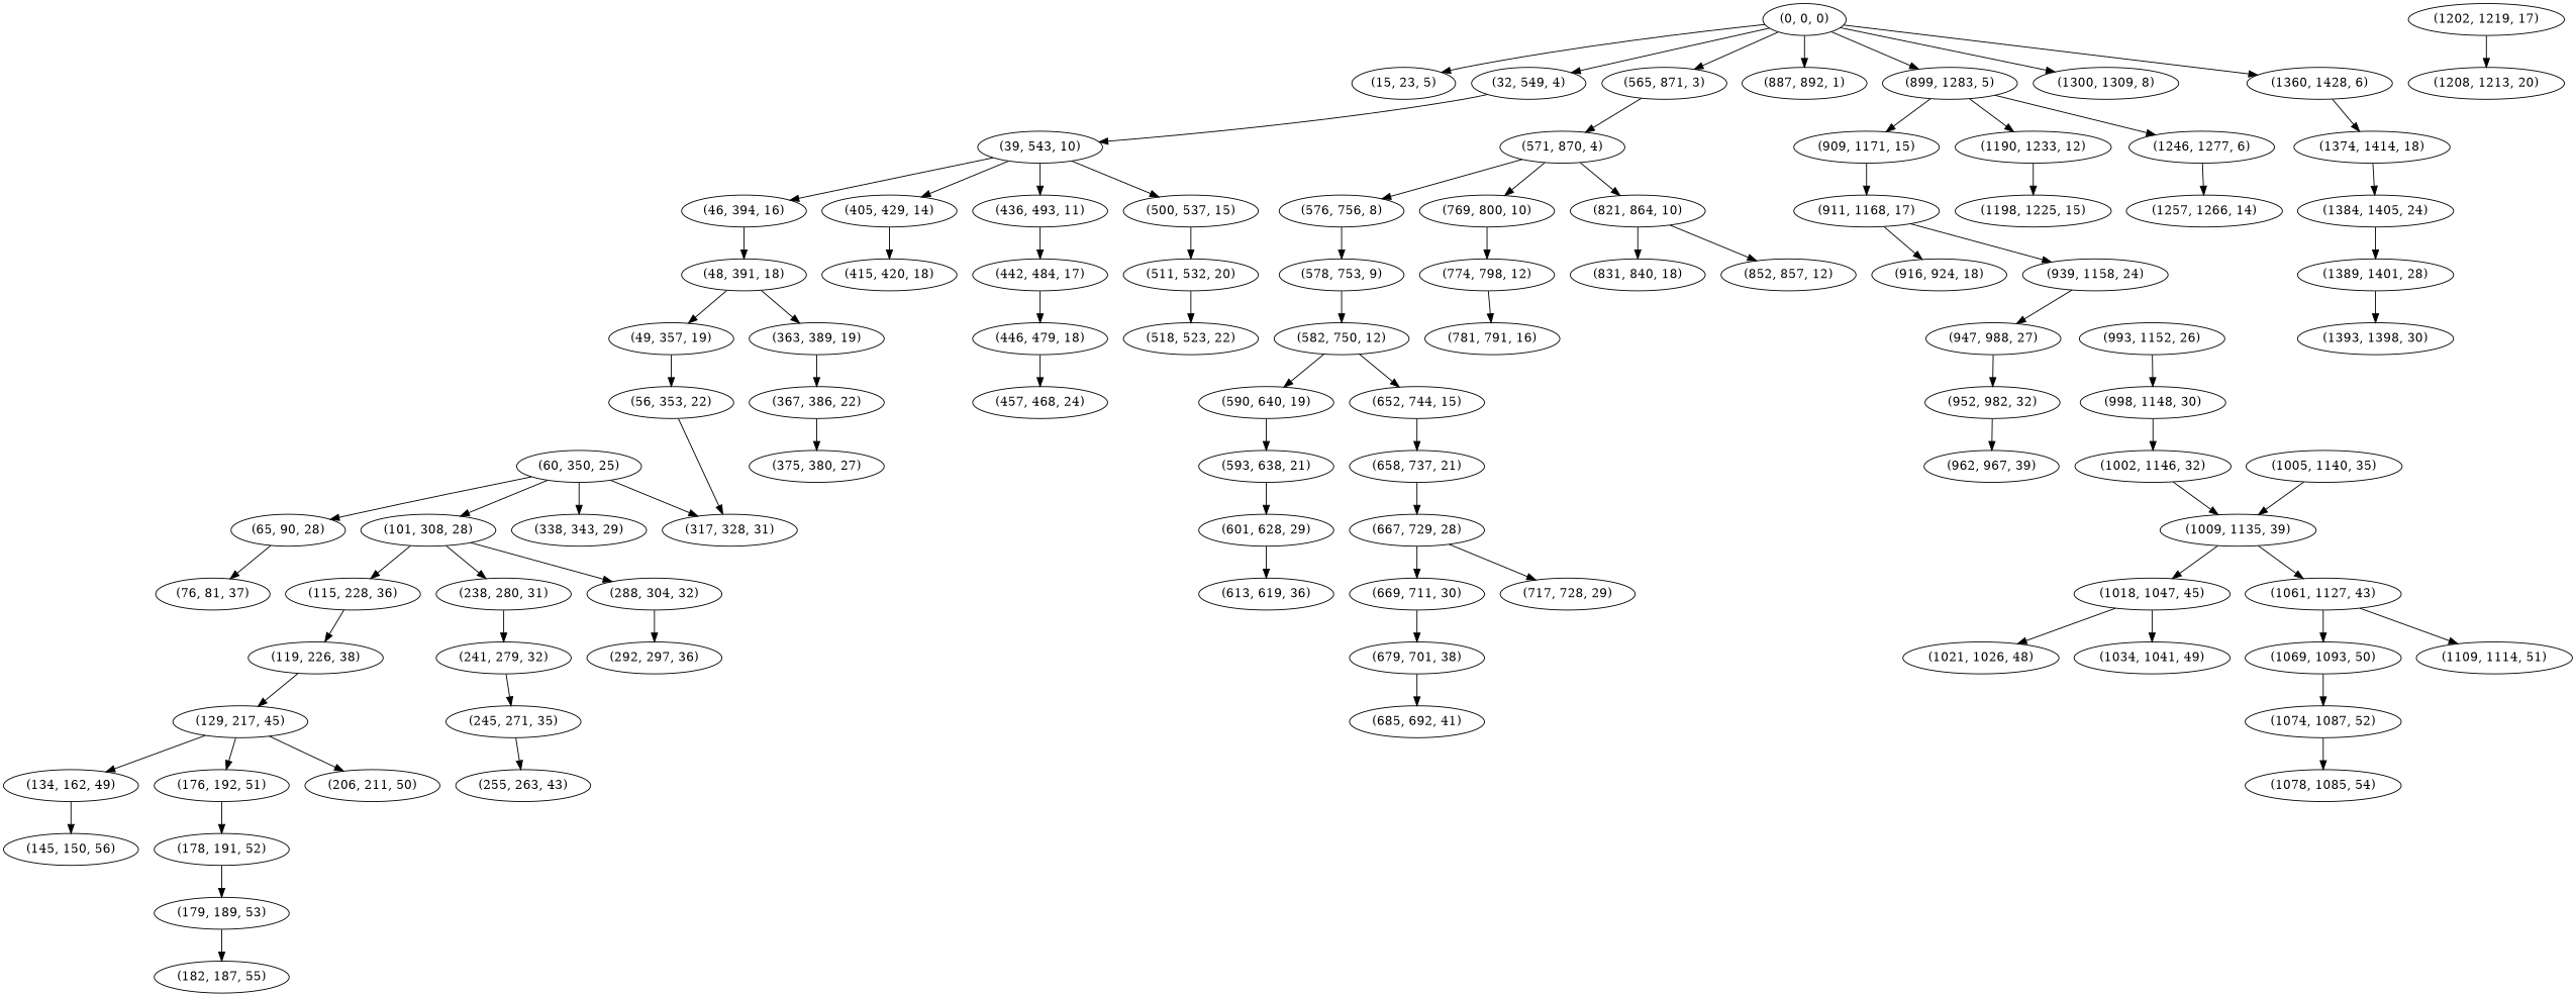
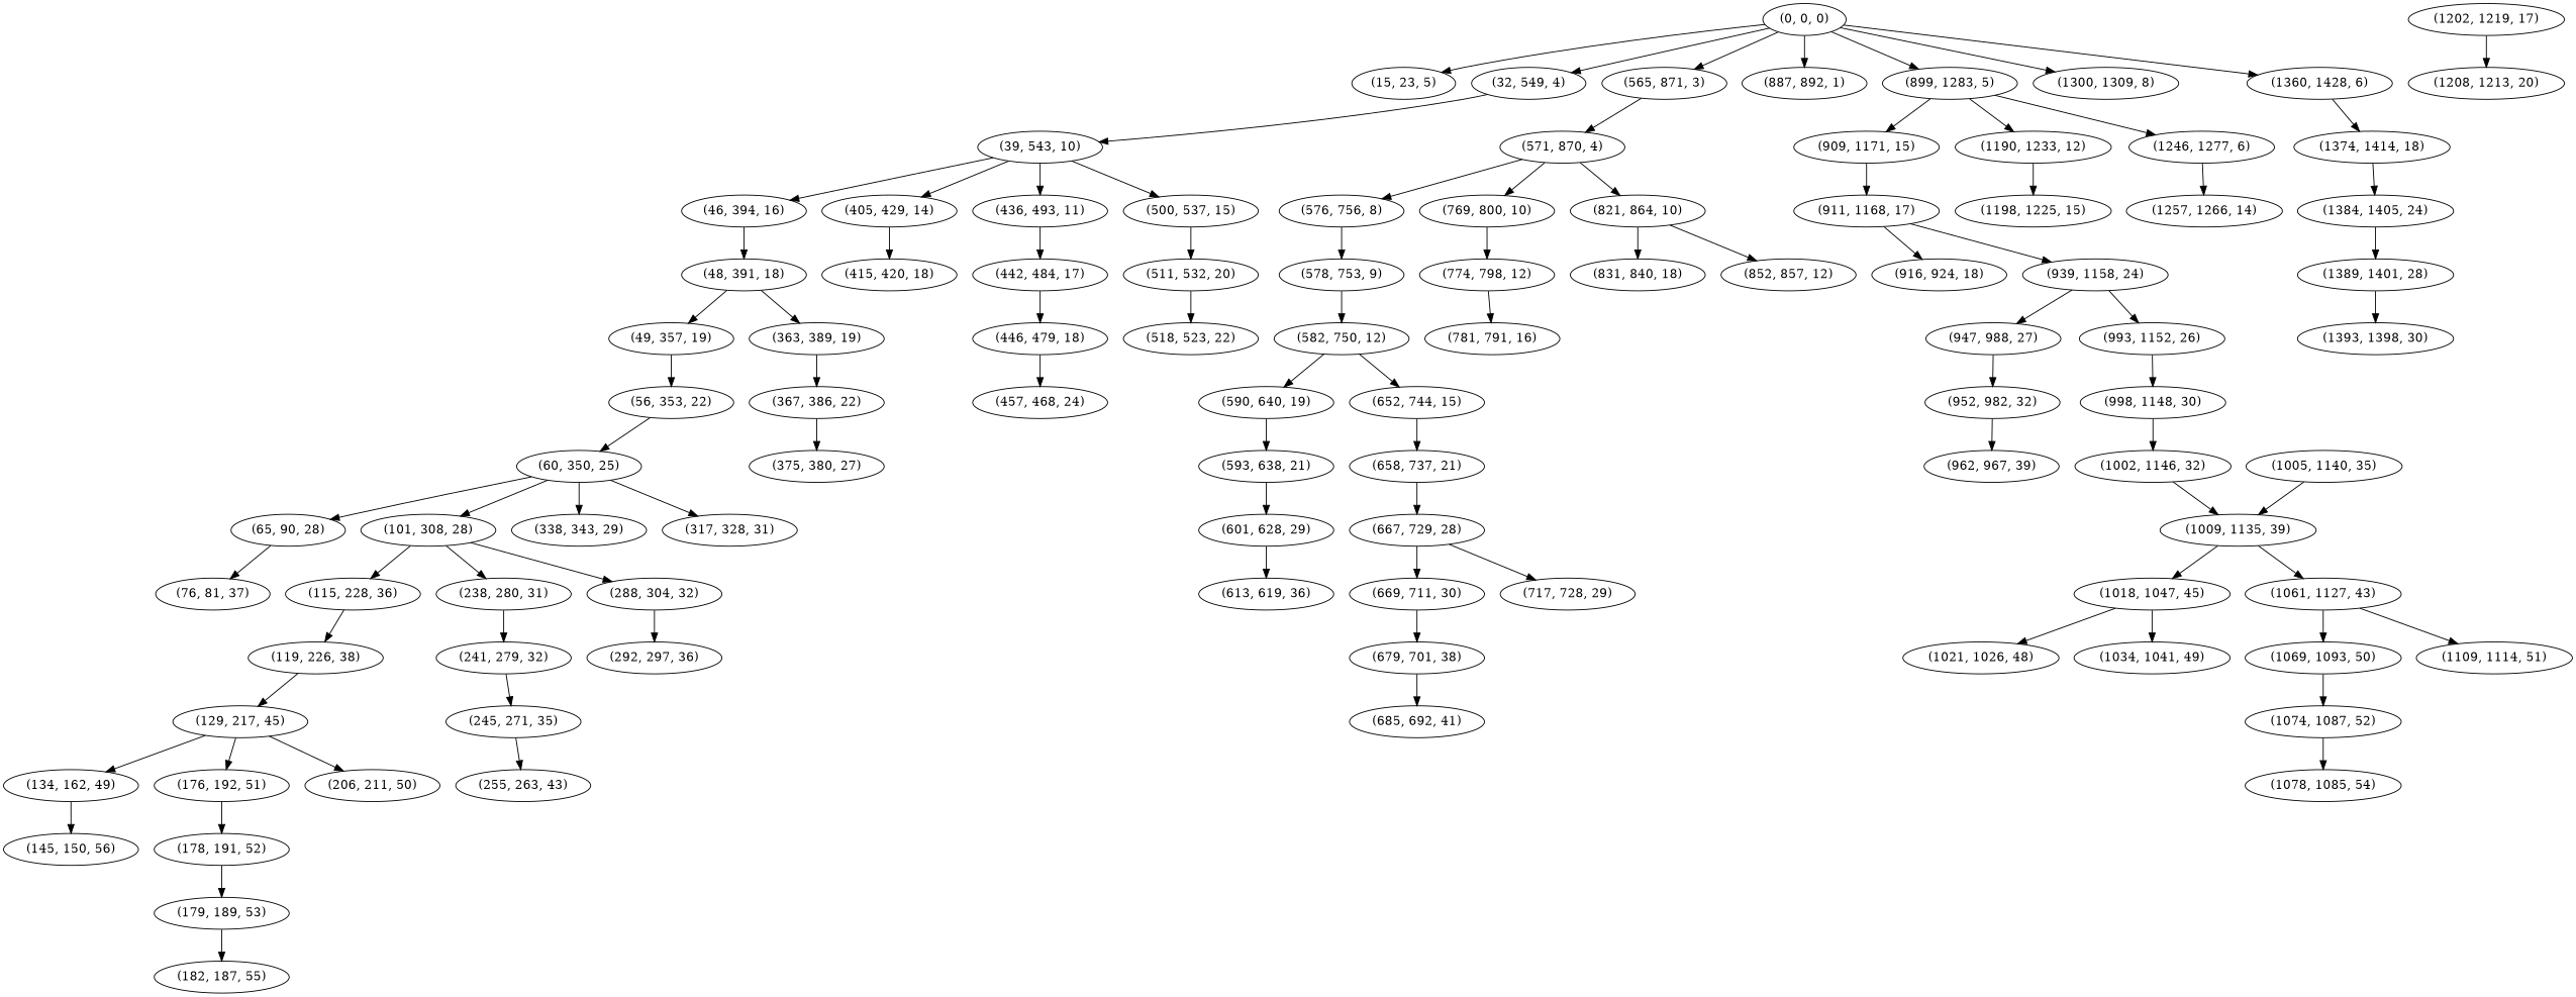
  digraph {
    "(0, 0, 0)"
    "(15, 23, 5)"
    "(32, 549, 4)"
    "(565, 871, 3)"
    "(887, 892, 1)"
    "(899, 1283, 5)"
    "(1300, 1309, 8)"
    "(1360, 1428, 6)"
    "(39, 543, 10)"
    "(571, 870, 4)"
    "(909, 1171, 15)"
    "(1190, 1233, 12)"
    "(1246, 1277, 6)"
    "(1374, 1414, 18)"
    "(46, 394, 16)"
    "(405, 429, 14)"
    "(436, 493, 11)"
    "(500, 537, 15)"
    "(48, 391, 18)"
    "(415, 420, 18)"
    "(442, 484, 17)"
    "(511, 532, 20)"
    "(49, 357, 19)"
    "(363, 389, 19)"
    "(56, 353, 22)"
    "(367, 386, 22)"
    "(60, 350, 25)"
    "(65, 90, 28)"
    "(101, 308, 28)"
    "(317, 328, 31)"
    "(338, 343, 29)"
    "(76, 81, 37)"
    "(115, 228, 36)"
    "(238, 280, 31)"
    "(288, 304, 32)"
    "(119, 226, 38)"
    "(241, 279, 32)"
    "(292, 297, 36)"
    "(129, 217, 45)"
    "(134, 162, 49)"
    "(176, 192, 51)"
    "(206, 211, 50)"
    "(145, 150, 56)"
    "(178, 191, 52)"
    "(179, 189, 53)"
    "(182, 187, 55)"
    "(245, 271, 35)"
    "(255, 263, 43)"
    "(375, 380, 27)"
    "(446, 479, 18)"
    "(457, 468, 24)"
    "(518, 523, 22)"
    "(576, 756, 8)"
    "(769, 800, 10)"
    "(821, 864, 10)"
    "(578, 753, 9)"
    "(774, 798, 12)"
    "(831, 840, 18)"
    "(852, 857, 12)"
    "(582, 750, 12)"
    "(590, 640, 19)"
    "(652, 744, 15)"
    "(593, 638, 21)"
    "(658, 737, 21)"
    "(601, 628, 29)"
    "(613, 619, 36)"
    "(667, 729, 28)"
    "(669, 711, 30)"
    "(717, 728, 29)"
    "(679, 701, 38)"
    "(685, 692, 41)"
    "(781, 791, 16)"
    "(911, 1168, 17)"
    "(1198, 1225, 15)"
    "(1257, 1266, 14)"
    "(916, 924, 18)"
    "(939, 1158, 24)"
    "(947, 988, 27)"
    "(993, 1152, 26)"
    "(952, 982, 32)"
    "(998, 1148, 30)"
    "(962, 967, 39)"
    "(1002, 1146, 32)"
    "(1009, 1135, 39)"
    "(1005, 1140, 35)"
    "(1018, 1047, 45)"
    "(1061, 1127, 43)"
    "(1021, 1026, 48)"
    "(1034, 1041, 49)"
    "(1069, 1093, 50)"
    "(1109, 1114, 51)"
    "(1074, 1087, 52)"
    "(1078, 1085, 54)"
    "(1202, 1219, 17)"
    "(1208, 1213, 20)"
    "(1384, 1405, 24)"
    "(1389, 1401, 28)"
    "(1393, 1398, 30)"
    "(0, 0, 0)" -> "(15, 23, 5)"
    "(0, 0, 0)" -> "(32, 549, 4)"
    "(0, 0, 0)" -> "(565, 871, 3)"
    "(0, 0, 0)" -> "(887, 892, 1)"
    "(0, 0, 0)" -> "(899, 1283, 5)"
    "(0, 0, 0)" -> "(1300, 1309, 8)"
    "(0, 0, 0)" -> "(1360, 1428, 6)"
    "(32, 549, 4)" -> "(39, 543, 10)"
    "(565, 871, 3)" -> "(571, 870, 4)"
    "(899, 1283, 5)" -> "(909, 1171, 15)"
    "(899, 1283, 5)" -> "(1190, 1233, 12)"
    "(899, 1283, 5)" -> "(1246, 1277, 6)"
    "(1360, 1428, 6)" -> "(1374, 1414, 18)"
    "(39, 543, 10)" -> "(46, 394, 16)"
    "(39, 543, 10)" -> "(405, 429, 14)"
    "(39, 543, 10)" -> "(436, 493, 11)"
    "(39, 543, 10)" -> "(500, 537, 15)"
    "(571, 870, 4)" -> "(576, 756, 8)"
    "(571, 870, 4)" -> "(769, 800, 10)"
    "(571, 870, 4)" -> "(821, 864, 10)"
    "(909, 1171, 15)" -> "(911, 1168, 17)"
    "(1190, 1233, 12)" -> "(1198, 1225, 15)"
    "(1246, 1277, 6)" -> "(1257, 1266, 14)"
    "(1374, 1414, 18)" -> "(1384, 1405, 24)"
    "(46, 394, 16)" -> "(48, 391, 18)"
    "(405, 429, 14)" -> "(415, 420, 18)"
    "(436, 493, 11)" -> "(442, 484, 17)"
    "(500, 537, 15)" -> "(511, 532, 20)"
    "(48, 391, 18)" -> "(49, 357, 19)"
    "(48, 391, 18)" -> "(363, 389, 19)"
    "(442, 484, 17)" -> "(446, 479, 18)"
    "(511, 532, 20)" -> "(518, 523, 22)"
    "(49, 357, 19)" -> "(56, 353, 22)"
    "(363, 389, 19)" -> "(367, 386, 22)"
-   "(56, 353, 22)" -> "(317, 328, 31)"
+   "(56, 353, 22)" -> "(60, 350, 25)"
    "(367, 386, 22)" -> "(375, 380, 27)"
    "(60, 350, 25)" -> "(65, 90, 28)"
    "(60, 350, 25)" -> "(101, 308, 28)"
    "(60, 350, 25)" -> "(317, 328, 31)"
    "(60, 350, 25)" -> "(338, 343, 29)"
    "(65, 90, 28)" -> "(76, 81, 37)"
    "(101, 308, 28)" -> "(115, 228, 36)"
    "(101, 308, 28)" -> "(238, 280, 31)"
    "(101, 308, 28)" -> "(288, 304, 32)"
    "(115, 228, 36)" -> "(119, 226, 38)"
    "(238, 280, 31)" -> "(241, 279, 32)"
    "(288, 304, 32)" -> "(292, 297, 36)"
    "(119, 226, 38)" -> "(129, 217, 45)"
    "(241, 279, 32)" -> "(245, 271, 35)"
    "(129, 217, 45)" -> "(134, 162, 49)"
    "(129, 217, 45)" -> "(176, 192, 51)"
    "(129, 217, 45)" -> "(206, 211, 50)"
    "(134, 162, 49)" -> "(145, 150, 56)"
    "(176, 192, 51)" -> "(178, 191, 52)"
    "(178, 191, 52)" -> "(179, 189, 53)"
    "(179, 189, 53)" -> "(182, 187, 55)"
    "(245, 271, 35)" -> "(255, 263, 43)"
    "(446, 479, 18)" -> "(457, 468, 24)"
    "(576, 756, 8)" -> "(578, 753, 9)"
    "(769, 800, 10)" -> "(774, 798, 12)"
    "(821, 864, 10)" -> "(831, 840, 18)"
    "(821, 864, 10)" -> "(852, 857, 12)"
    "(578, 753, 9)" -> "(582, 750, 12)"
    "(774, 798, 12)" -> "(781, 791, 16)"
    "(582, 750, 12)" -> "(590, 640, 19)"
    "(582, 750, 12)" -> "(652, 744, 15)"
    "(590, 640, 19)" -> "(593, 638, 21)"
    "(652, 744, 15)" -> "(658, 737, 21)"
    "(593, 638, 21)" -> "(601, 628, 29)"
    "(658, 737, 21)" -> "(667, 729, 28)"
    "(601, 628, 29)" -> "(613, 619, 36)"
    "(667, 729, 28)" -> "(669, 711, 30)"
    "(667, 729, 28)" -> "(717, 728, 29)"
    "(669, 711, 30)" -> "(679, 701, 38)"
    "(679, 701, 38)" -> "(685, 692, 41)"
    "(911, 1168, 17)" -> "(916, 924, 18)"
    "(911, 1168, 17)" -> "(939, 1158, 24)"
    "(939, 1158, 24)" -> "(947, 988, 27)"
+   "(939, 1158, 24)" -> "(993, 1152, 26)"
    "(947, 988, 27)" -> "(952, 982, 32)"
    "(993, 1152, 26)" -> "(998, 1148, 30)"
    "(952, 982, 32)" -> "(962, 967, 39)"
    "(998, 1148, 30)" -> "(1002, 1146, 32)"
    "(1002, 1146, 32)" -> "(1009, 1135, 39)"
    "(1009, 1135, 39)" -> "(1018, 1047, 45)"
    "(1009, 1135, 39)" -> "(1061, 1127, 43)"
    "(1005, 1140, 35)" -> "(1009, 1135, 39)"
    "(1018, 1047, 45)" -> "(1021, 1026, 48)"
    "(1018, 1047, 45)" -> "(1034, 1041, 49)"
    "(1061, 1127, 43)" -> "(1069, 1093, 50)"
    "(1061, 1127, 43)" -> "(1109, 1114, 51)"
    "(1069, 1093, 50)" -> "(1074, 1087, 52)"
    "(1074, 1087, 52)" -> "(1078, 1085, 54)"
    "(1202, 1219, 17)" -> "(1208, 1213, 20)"
    "(1384, 1405, 24)" -> "(1389, 1401, 28)"
    "(1389, 1401, 28)" -> "(1393, 1398, 30)"
  }
